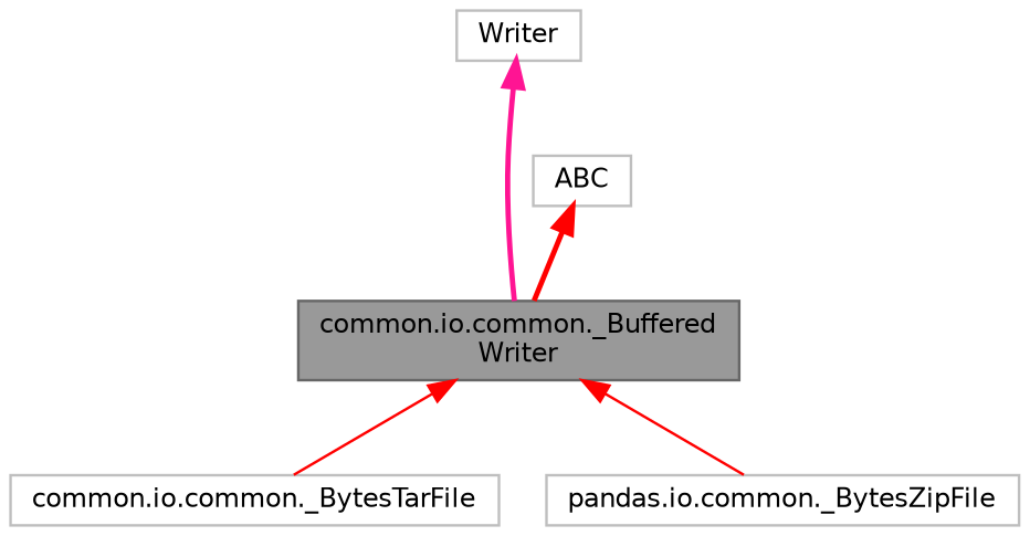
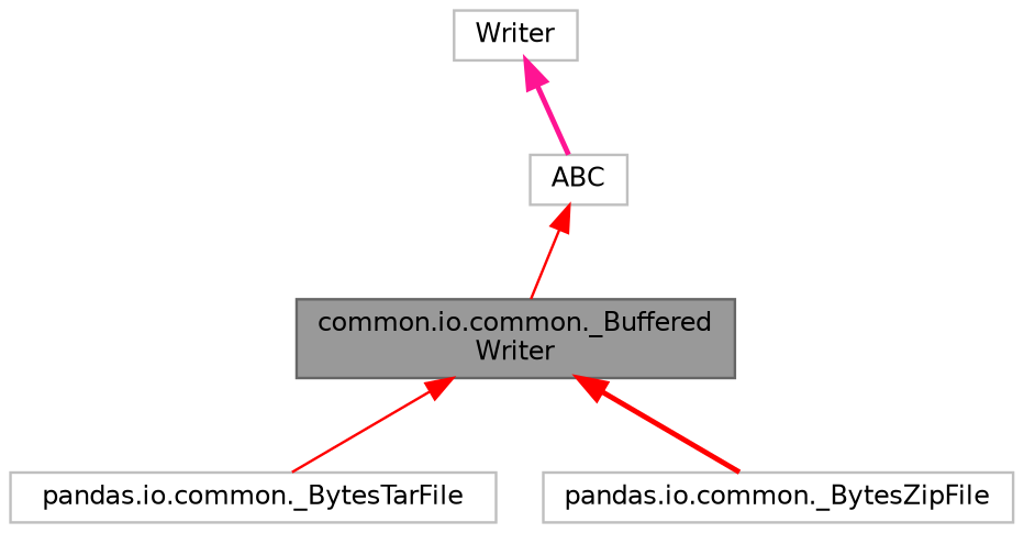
  digraph {
    node [color=grey75 fillcolor=white fontname=Helvetica fontsize=10 shape=box style=filled]
    edge [color=red dir=back fontname=Helvetica fontsize=10 labelfontname=Helvetica labelfontsize=10 style=solid]
    n1 [color=gray40 fillcolor=grey60 fontcolor=black height=0.2 label="common.io.common._Buffered\lWriter" width=0.4]
-   n2 [height=0.2 label="common.io.common._BytesTarFile" width=0.4]
+   n2 [height=0.2 label="pandas.io.common._BytesTarFile" width=0.4]
    n3 [height=0.2 label="pandas.io.common._BytesZipFile" width=0.4]
    n4 [height=0.2 label=Writer width=0.4]
    n5 [height=0.2 label=ABC width=0.4]
    n1 -> n2
-   n1 -> n3
-   n4 -> n1 [color=deeppink style=bold]
-   n5 -> n1 [style=bold]
+   n1 -> n3 [style=bold]
+   n4 -> n5 [color=deeppink style=bold]
+   n5 -> n1
  }
